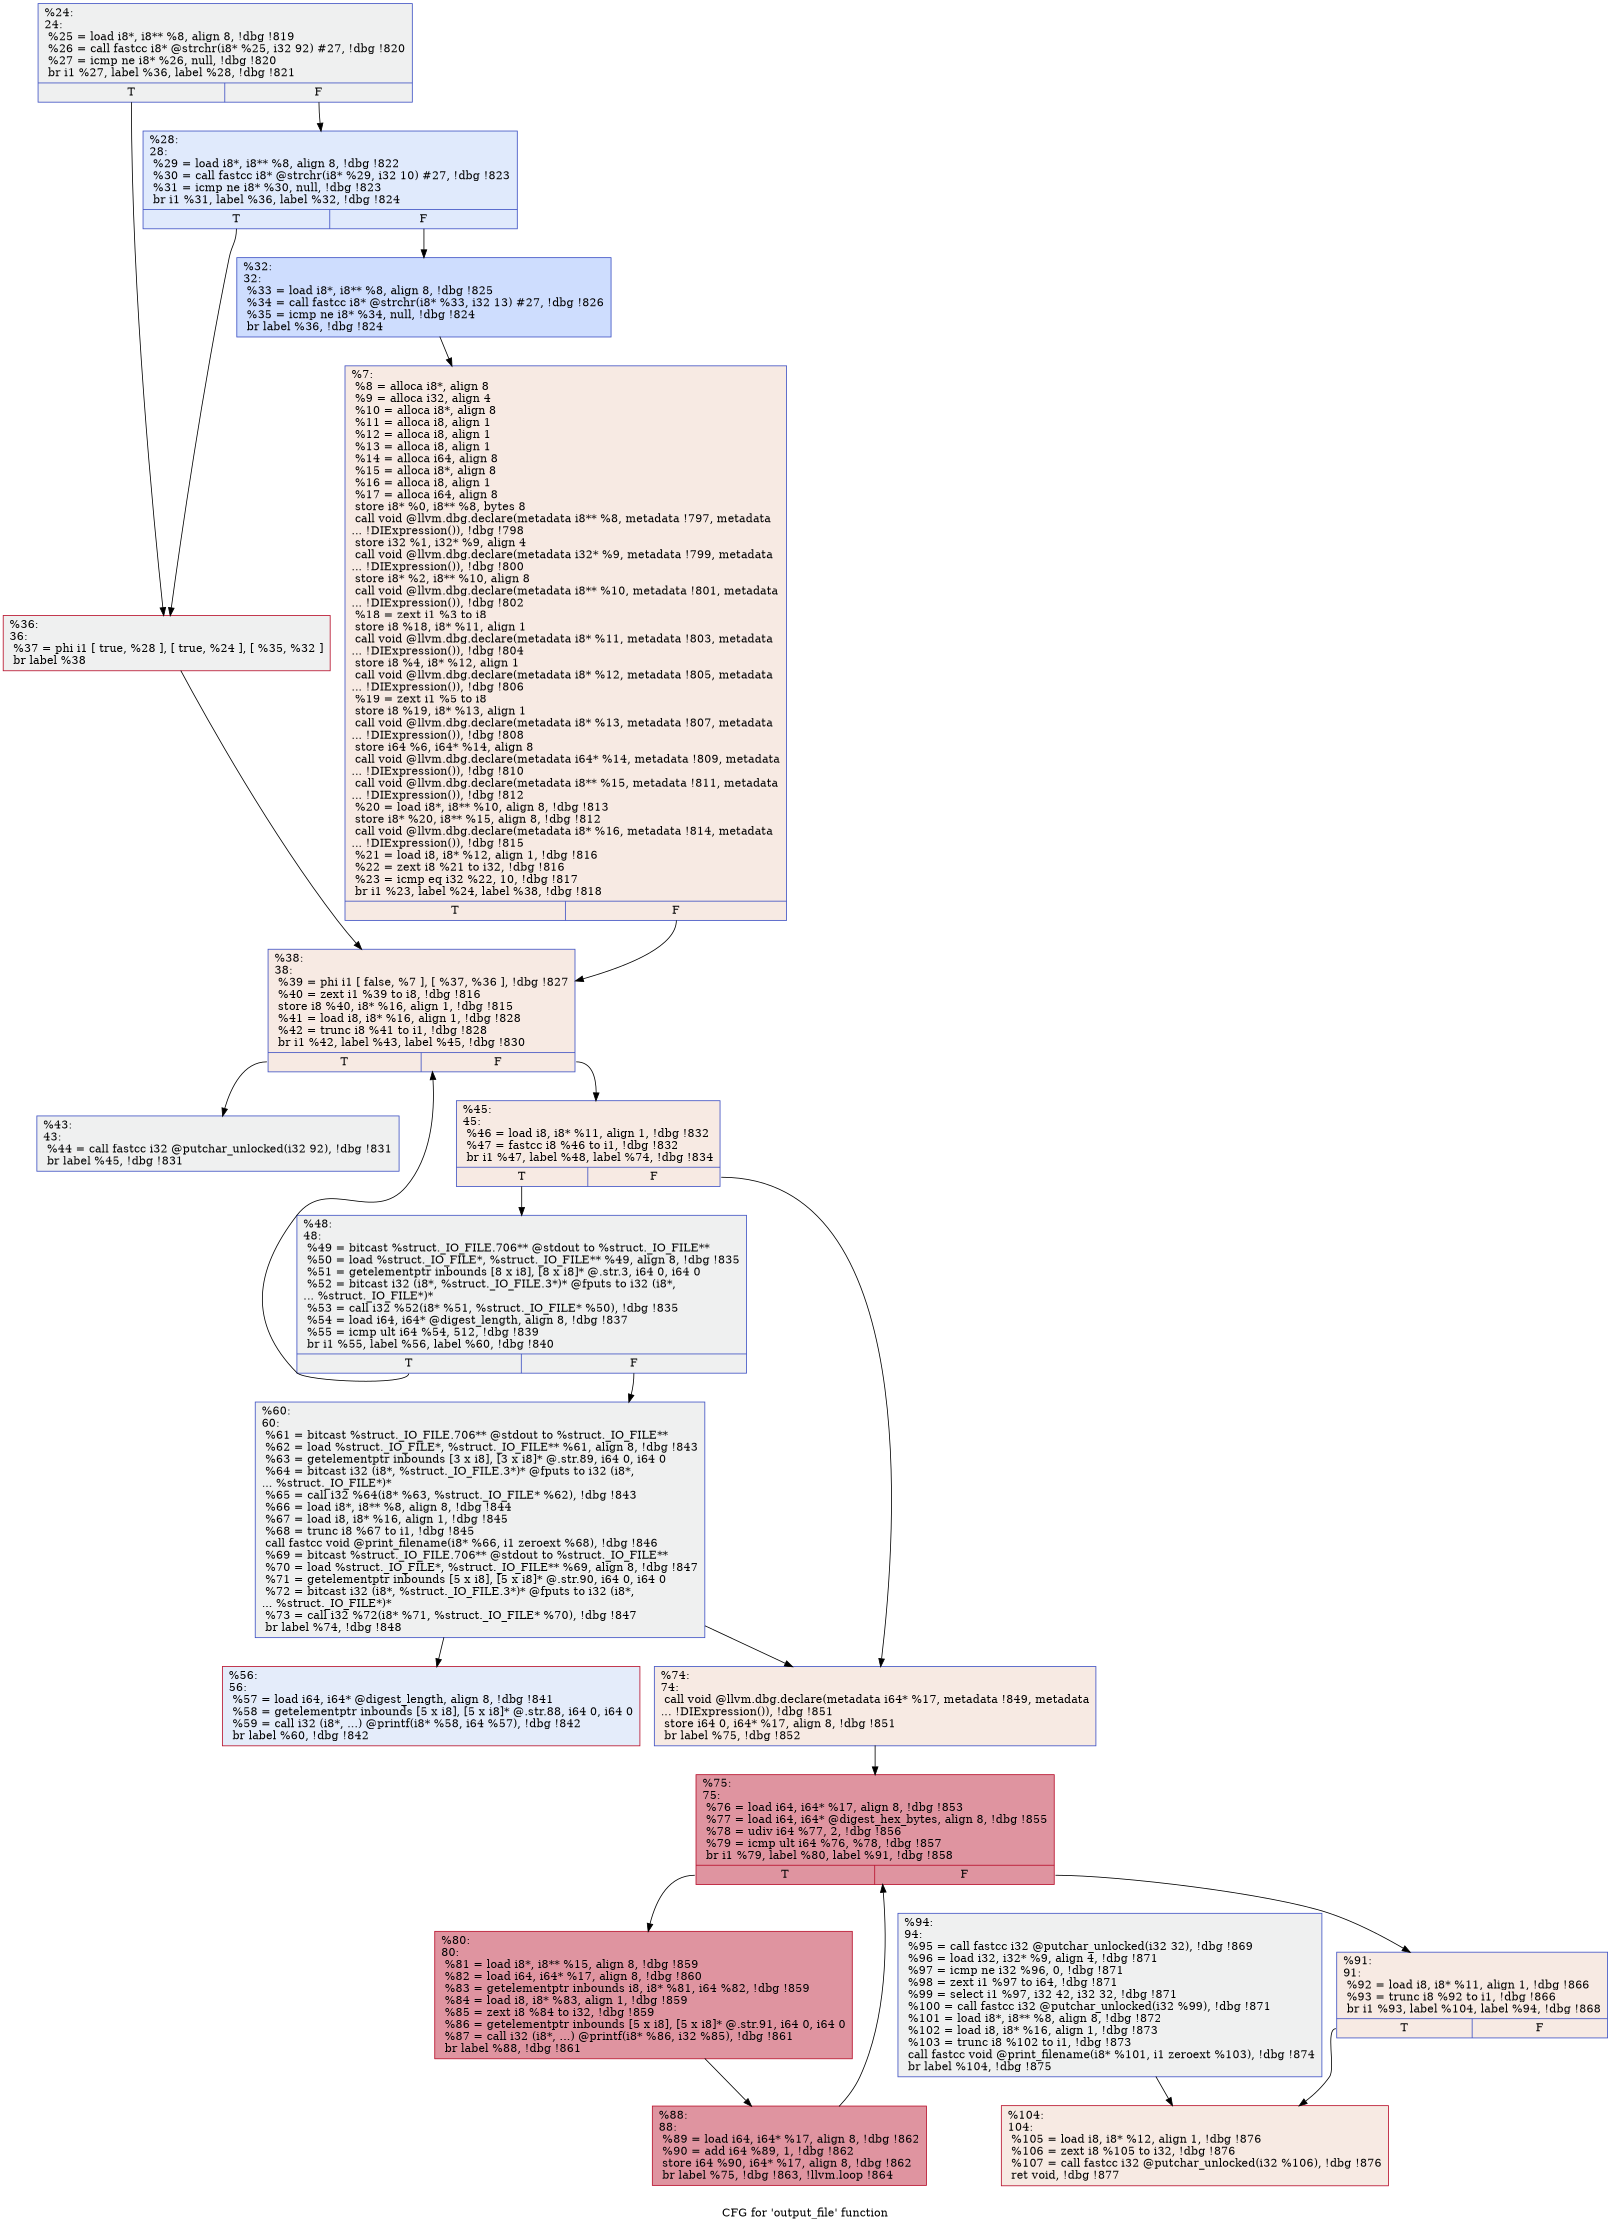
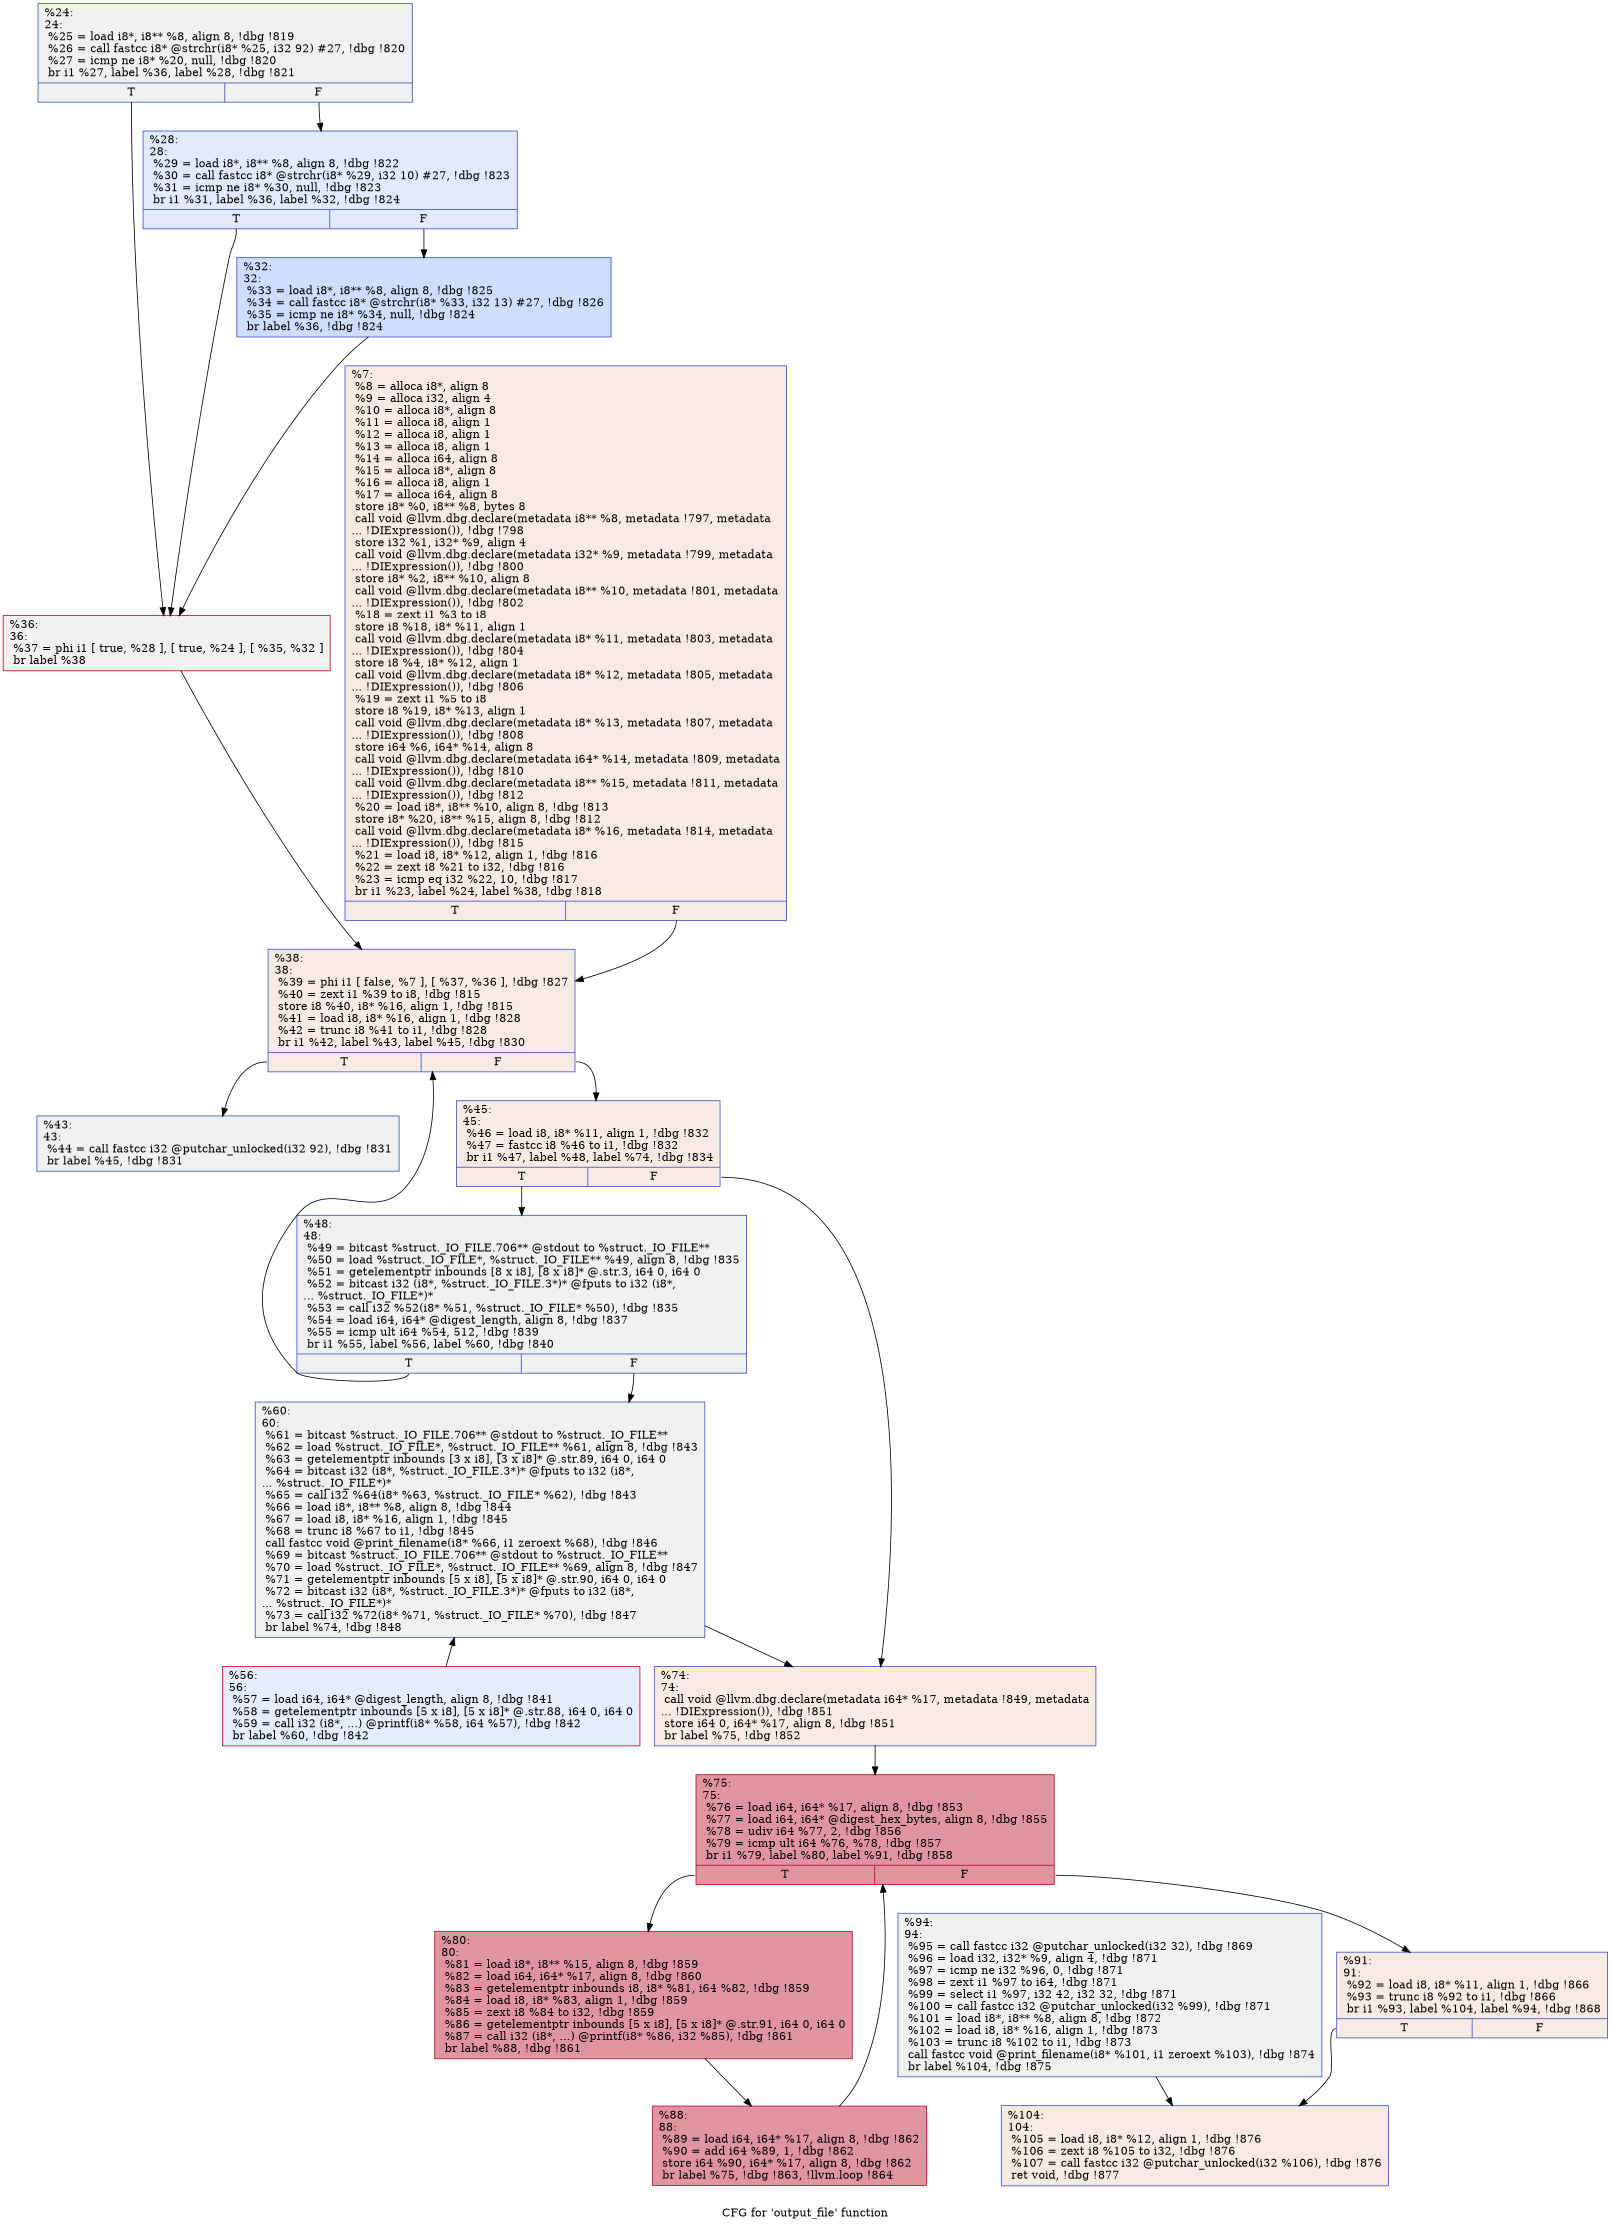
  digraph {
    label="CFG for 'output_file' function"
    node [color="#3d50c3ff" fillcolor="#eed0c070" shape=record style=filled]
    n1 [label="{%7:\l  %8 = alloca i8*, align 8\l  %9 = alloca i32, align 4\l  %10 = alloca i8*, align 8\l  %11 = alloca i8, align 1\l  %12 = alloca i8, align 1\l  %13 = alloca i8, align 1\l  %14 = alloca i64, align 8\l  %15 = alloca i8*, align 8\l  %16 = alloca i8, align 1\l  %17 = alloca i64, align 8\l  store i8* %0, i8** %8, bytes 8\l  call void @llvm.dbg.declare(metadata i8** %8, metadata !797, metadata\l... !DIExpression()), !dbg !798\l  store i32 %1, i32* %9, align 4\l  call void @llvm.dbg.declare(metadata i32* %9, metadata !799, metadata\l... !DIExpression()), !dbg !800\l  store i8* %2, i8** %10, align 8\l  call void @llvm.dbg.declare(metadata i8** %10, metadata !801, metadata\l... !DIExpression()), !dbg !802\l  %18 = zext i1 %3 to i8\l  store i8 %18, i8* %11, align 1\l  call void @llvm.dbg.declare(metadata i8* %11, metadata !803, metadata\l... !DIExpression()), !dbg !804\l  store i8 %4, i8* %12, align 1\l  call void @llvm.dbg.declare(metadata i8* %12, metadata !805, metadata\l... !DIExpression()), !dbg !806\l  %19 = zext i1 %5 to i8\l  store i8 %19, i8* %13, align 1\l  call void @llvm.dbg.declare(metadata i8* %13, metadata !807, metadata\l... !DIExpression()), !dbg !808\l  store i64 %6, i64* %14, align 8\l  call void @llvm.dbg.declare(metadata i64* %14, metadata !809, metadata\l... !DIExpression()), !dbg !810\l  call void @llvm.dbg.declare(metadata i8** %15, metadata !811, metadata\l... !DIExpression()), !dbg !812\l  %20 = load i8*, i8** %10, align 8, !dbg !813\l  store i8* %20, i8** %15, align 8, !dbg !812\l  call void @llvm.dbg.declare(metadata i8* %16, metadata !814, metadata\l... !DIExpression()), !dbg !815\l  %21 = load i8, i8* %12, align 1, !dbg !816\l  %22 = zext i8 %21 to i32, !dbg !816\l  %23 = icmp eq i32 %22, 10, !dbg !817\l  br i1 %23, label %24, label %38, !dbg !818\l|{<s0>T|<s1>F}}"]
-   n2 [label="{%38:\l38:                                               \l  %39 = phi i1 [ false, %7 ], [ %37, %36 ], !dbg !827\l  %40 = zext i1 %39 to i8, !dbg !816\l  store i8 %40, i8* %16, align 1, !dbg !815\l  %41 = load i8, i8* %16, align 1, !dbg !828\l  %42 = trunc i8 %41 to i1, !dbg !828\l  br i1 %42, label %43, label %45, !dbg !830\l|{<s0>T|<s1>F}}"]
-   n3 [fillcolor="#dbdcde70" label="{%24:\l24:                                               \l  %25 = load i8*, i8** %8, align 8, !dbg !819\l  %26 = call fastcc i8* @strchr(i8* %25, i32 92) #27, !dbg !820\l  %27 = icmp ne i8* %26, null, !dbg !820\l  br i1 %27, label %36, label %28, !dbg !821\l|{<s0>T|<s1>F}}"]
+   n2 [label="{%38:\l38:                                               \l  %39 = phi i1 [ false, %7 ], [ %37, %36 ], !dbg !827\l  %40 = zext i1 %39 to i8, !dbg !815\l  store i8 %40, i8* %16, align 1, !dbg !815\l  %41 = load i8, i8* %16, align 1, !dbg !828\l  %42 = trunc i8 %41 to i1, !dbg !828\l  br i1 %42, label %43, label %45, !dbg !830\l|{<s0>T|<s1>F}}"]
+   n3 [fillcolor="#dbdcde70" label="{%24:\l24:                                               \l  %25 = load i8*, i8** %8, align 8, !dbg !819\l  %26 = call fastcc i8* @strchr(i8* %25, i32 92) #27, !dbg !820\l  %27 = icmp ne i8* %20, null, !dbg !820\l  br i1 %27, label %36, label %28, !dbg !821\l|{<s0>T|<s1>F}}"]
    n4 [color="#b70d28ff" fillcolor="#dbdcde70" label="{%36:\l36:                                               \l  %37 = phi i1 [ true, %28 ], [ true, %24 ], [ %35, %32 ]\l  br label %38\l}"]
    n5 [fillcolor="#b9d0f970" label="{%28:\l28:                                               \l  %29 = load i8*, i8** %8, align 8, !dbg !822\l  %30 = call fastcc i8* @strchr(i8* %29, i32 10) #27, !dbg !823\l  %31 = icmp ne i8* %30, null, !dbg !823\l  br i1 %31, label %36, label %32, !dbg !824\l|{<s0>T|<s1>F}}"]
    n6 [fillcolor="#dbdcde70" label="{%43:\l43:                                               \l  %44 = call fastcc i32 @putchar_unlocked(i32 92), !dbg !831\l  br label %45, !dbg !831\l}"]
    n7 [label="{%45:\l45:                                               \l  %46 = load i8, i8* %11, align 1, !dbg !832\l  %47 = fastcc i8 %46 to i1, !dbg !832\l  br i1 %47, label %48, label %74, !dbg !834\l|{<s0>T|<s1>F}}"]
    n8 [fillcolor="#8fb1fe70" label="{%32:\l32:                                               \l  %33 = load i8*, i8** %8, align 8, !dbg !825\l  %34 = call fastcc i8* @strchr(i8* %33, i32 13) #27, !dbg !826\l  %35 = icmp ne i8* %34, null, !dbg !824\l  br label %36, !dbg !824\l}"]
    n9 [fillcolor="#dbdcde70" label="{%48:\l48:                                               \l  %49 = bitcast %struct._IO_FILE.706** @stdout to %struct._IO_FILE**\l  %50 = load %struct._IO_FILE*, %struct._IO_FILE** %49, align 8, !dbg !835\l  %51 = getelementptr inbounds [8 x i8], [8 x i8]* @.str.3, i64 0, i64 0\l  %52 = bitcast i32 (i8*, %struct._IO_FILE.3*)* @fputs to i32 (i8*,\l... %struct._IO_FILE*)*\l  %53 = call i32 %52(i8* %51, %struct._IO_FILE* %50), !dbg !835\l  %54 = load i64, i64* @digest_length, align 8, !dbg !837\l  %55 = icmp ult i64 %54, 512, !dbg !839\l  br i1 %55, label %56, label %60, !dbg !840\l|{<s0>T|<s1>F}}"]
    n10 [label="{%74:\l74:                                               \l  call void @llvm.dbg.declare(metadata i64* %17, metadata !849, metadata\l... !DIExpression()), !dbg !851\l  store i64 0, i64* %17, align 8, !dbg !851\l  br label %75, !dbg !852\l}"]
    n11 [fillcolor="#dbdcde70" label="{%60:\l60:                                               \l  %61 = bitcast %struct._IO_FILE.706** @stdout to %struct._IO_FILE**\l  %62 = load %struct._IO_FILE*, %struct._IO_FILE** %61, align 8, !dbg !843\l  %63 = getelementptr inbounds [3 x i8], [3 x i8]* @.str.89, i64 0, i64 0\l  %64 = bitcast i32 (i8*, %struct._IO_FILE.3*)* @fputs to i32 (i8*,\l... %struct._IO_FILE*)*\l  %65 = call i32 %64(i8* %63, %struct._IO_FILE* %62), !dbg !843\l  %66 = load i8*, i8** %8, align 8, !dbg !844\l  %67 = load i8, i8* %16, align 1, !dbg !845\l  %68 = trunc i8 %67 to i1, !dbg !845\l  call fastcc void @print_filename(i8* %66, i1 zeroext %68), !dbg !846\l  %69 = bitcast %struct._IO_FILE.706** @stdout to %struct._IO_FILE**\l  %70 = load %struct._IO_FILE*, %struct._IO_FILE** %69, align 8, !dbg !847\l  %71 = getelementptr inbounds [5 x i8], [5 x i8]* @.str.90, i64 0, i64 0\l  %72 = bitcast i32 (i8*, %struct._IO_FILE.3*)* @fputs to i32 (i8*,\l... %struct._IO_FILE*)*\l  %73 = call i32 %72(i8* %71, %struct._IO_FILE* %70), !dbg !847\l  br label %74, !dbg !848\l}"]
    n12 [color="#b70d28ff" fillcolor="#b70d2870" label="{%75:\l75:                                               \l  %76 = load i64, i64* %17, align 8, !dbg !853\l  %77 = load i64, i64* @digest_hex_bytes, align 8, !dbg !855\l  %78 = udiv i64 %77, 2, !dbg !856\l  %79 = icmp ult i64 %76, %78, !dbg !857\l  br i1 %79, label %80, label %91, !dbg !858\l|{<s0>T|<s1>F}}"]
    n13 [color="#b70d28ff" fillcolor="#c1d4f470" label="{%56:\l56:                                               \l  %57 = load i64, i64* @digest_length, align 8, !dbg !841\l  %58 = getelementptr inbounds [5 x i8], [5 x i8]* @.str.88, i64 0, i64 0\l  %59 = call i32 (i8*, ...) @printf(i8* %58, i64 %57), !dbg !842\l  br label %60, !dbg !842\l}"]
    n14 [color="#b70d28ff" fillcolor="#b70d2870" label="{%80:\l80:                                               \l  %81 = load i8*, i8** %15, align 8, !dbg !859\l  %82 = load i64, i64* %17, align 8, !dbg !860\l  %83 = getelementptr inbounds i8, i8* %81, i64 %82, !dbg !859\l  %84 = load i8, i8* %83, align 1, !dbg !859\l  %85 = zext i8 %84 to i32, !dbg !859\l  %86 = getelementptr inbounds [5 x i8], [5 x i8]* @.str.91, i64 0, i64 0\l  %87 = call i32 (i8*, ...) @printf(i8* %86, i32 %85), !dbg !861\l  br label %88, !dbg !861\l}"]
    n15 [label="{%91:\l91:                                               \l  %92 = load i8, i8* %11, align 1, !dbg !866\l  %93 = trunc i8 %92 to i1, !dbg !866\l  br i1 %93, label %104, label %94, !dbg !868\l|{<s0>T|<s1>F}}"]
    n16 [color="#b70d28ff" fillcolor="#b70d2870" label="{%88:\l88:                                               \l  %89 = load i64, i64* %17, align 8, !dbg !862\l  %90 = add i64 %89, 1, !dbg !862\l  store i64 %90, i64* %17, align 8, !dbg !862\l  br label %75, !dbg !863, !llvm.loop !864\l}"]
-   n17 [color="#b70d28ff" label="{%104:\l104:                                              \l  %105 = load i8, i8* %12, align 1, !dbg !876\l  %106 = zext i8 %105 to i32, !dbg !876\l  %107 = call fastcc i32 @putchar_unlocked(i32 %106), !dbg !876\l  ret void, !dbg !877\l}"]
+   n17 [label="{%104:\l104:                                              \l  %105 = load i8, i8* %12, align 1, !dbg !876\l  %106 = zext i8 %105 to i32, !dbg !876\l  %107 = call fastcc i32 @putchar_unlocked(i32 %106), !dbg !876\l  ret void, !dbg !877\l}"]
    n18 [fillcolor="#dbdcde70" label="{%94:\l94:                                               \l  %95 = call fastcc i32 @putchar_unlocked(i32 32), !dbg !869\l  %96 = load i32, i32* %9, align 4, !dbg !871\l  %97 = icmp ne i32 %96, 0, !dbg !871\l  %98 = zext i1 %97 to i64, !dbg !871\l  %99 = select i1 %97, i32 42, i32 32, !dbg !871\l  %100 = call fastcc i32 @putchar_unlocked(i32 %99), !dbg !871\l  %101 = load i8*, i8** %8, align 8, !dbg !872\l  %102 = load i8, i8* %16, align 1, !dbg !873\l  %103 = trunc i8 %102 to i1, !dbg !873\l  call fastcc void @print_filename(i8* %101, i1 zeroext %103), !dbg !874\l  br label %104, !dbg !875\l}"]
    n1 -> n2 [tailport=s1]
    n2 -> n6 [tailport=s0]
    n2 -> n7 [tailport=s1]
    n3 -> n4 [tailport=s0]
    n3 -> n5 [tailport=s1]
    n4 -> n2
    n5 -> n4 [tailport=s0]
    n5 -> n8 [tailport=s1]
    n7 -> n9 [tailport=s0]
    n7 -> n10 [tailport=s1]
-   n8 -> n1
+   n8 -> n4
    n9 -> n2 [tailport=s0]
    n9 -> n11 [tailport=s1]
    n10 -> n12
    n11 -> n10
    n12 -> n14 [tailport=s0]
    n12 -> n15 [tailport=s1]
-   n11 -> n13
+   n13 -> n11
    n14 -> n16
    n15 -> n17 [tailport=s0]
    n16 -> n12
    n18 -> n17
  }
